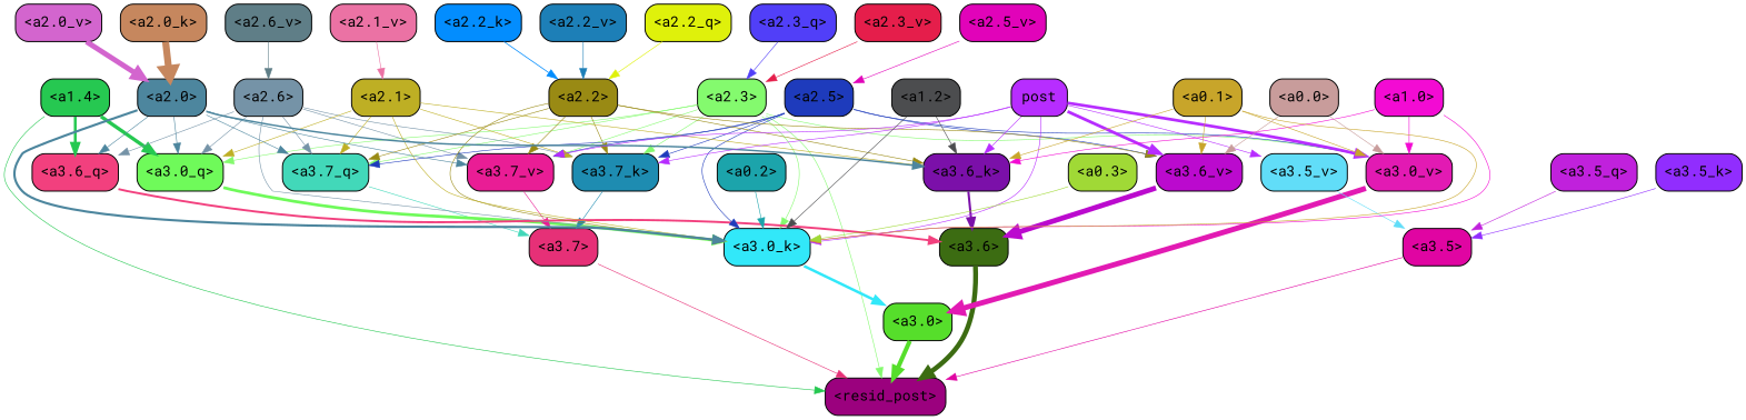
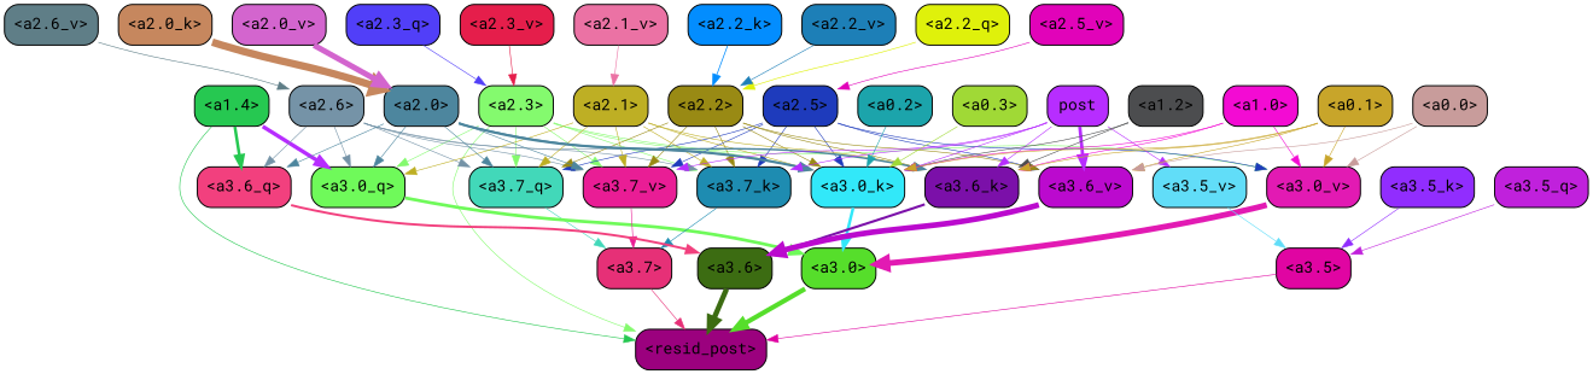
  strict digraph {
    fontname="Roboto Mono"
    splines=true
    node [color=black fontname="Roboto Mono" shape=box style="filled, rounded"]
    edge [color="#84fa6e" fontname="Roboto Mono" penwidth=0.6]
    "<a3.7>" [fillcolor="#e63077"]
    "<resid_post>" [fillcolor="#9b017e"]
    "<a3.6>" [fillcolor="#3c6c12"]
    "<a3.5>" [fillcolor="#e005a2"]
    "<a3.0>" [fillcolor="#56de2b"]
    "<a2.3>" [fillcolor="#84fa6e"]
    "<a3.7_q>" [fillcolor="#42d8b9"]
    "<a3.0_q>" [fillcolor="#6ffa5a"]
    "<a3.7_k>" [fillcolor="#1e8cb1"]
    "<a3.0_k>" [fillcolor="#32e8f9"]
    "<a3.7_v>" [fillcolor="#e91d95"]
    "<a3.0_v>" [fillcolor="#e21ab3"]
    "<a1.4>" [fillcolor="#26c851"]
    "<a3.6_q>" [fillcolor="#f2407e"]
    "<a3.5_q>" [fillcolor="#c021dc"]
    "<a3.6_k>" [fillcolor="#7b10a9"]
    "<a3.5_k>" [fillcolor="#912dfe"]
    "<a3.6_v>" [fillcolor="#bb0ace"]
    "<a3.5_v>" [fillcolor="#61ddf8"]
    "<a2.6>" [fillcolor="#7593a7"]
    "<a2.5>" [fillcolor="#1e3bbc"]
    "<a2.2>" [fillcolor="#998a14"]
    "<a2.1>" [fillcolor="#beaf24"]
    "<a2.0>" [fillcolor="#4d869e"]
    n25 [fillcolor="#b72dff" label=post]
    "<a1.2>" [fillcolor="#4c4d4f"]
    "<a1.0>" [fillcolor="#f30bd3"]
    "<a0.1>" [fillcolor="#c8a52a"]
    "<a0.3>" [fillcolor="#a0d936"]
    "<a0.2>" [fillcolor="#1ca4ab"]
    "<a0.0>" [fillcolor="#c89c9b"]
    "<a2.3_q>" [fillcolor="#513ff8"]
    "<a2.2_q>" [fillcolor="#dff10b"]
    "<a2.2_k>" [fillcolor="#038dfe"]
    "<a2.0_k>" [fillcolor="#c6875e"]
    "<a2.6_v>" [fillcolor="#5f7e87"]
    "<a2.5_v>" [fillcolor="#e103b9"]
    "<a2.3_v>" [fillcolor="#e51e4b"]
    "<a2.2_v>" [fillcolor="#1d7fb7"]
    "<a2.1_v>" [fillcolor="#eb72a4"]
    "<a2.0_v>" [fillcolor="#d365ce"]
    "<a3.7>" -> "<resid_post>" [color="#e63077"]
    "<a3.6>" -> "<resid_post>" [color="#3c6c12" penwidth=4.670643210411072]
    "<a3.5>" -> "<resid_post>" [color="#e005a2"]
    "<a3.0>" -> "<resid_post>" [color="#56de2b" penwidth=4.246885180473328]
    "<a2.3>" -> "<resid_post>"
    "<a2.3>" -> "<a3.7_q>"
    "<a2.3>" -> "<a3.0_q>"
    "<a2.3>" -> "<a3.7_k>"
    "<a2.3>" -> "<a3.0_k>"
    "<a2.3>" -> "<a3.7_v>"
    "<a2.3>" -> "<a3.0_v>"
    "<a3.7_q>" -> "<a3.7>" [color="#42d8b9"]
-   "<a3.0_q>" -> "<a3.0_k>" [color="#6ffa5a" penwidth=2.8638100624084473]
+   "<a3.0_q>" -> "<a3.0>" [color="#6ffa5a" penwidth=2.8638100624084473]
    "<a3.7_k>" -> "<a3.7>" [color="#1e8cb1"]
    "<a3.0_k>" -> "<a3.0>" [color="#32e8f9" penwidth=2.6274144649505615]
    "<a3.7_v>" -> "<a3.7>" [color="#e91d95"]
    "<a3.0_v>" -> "<a3.0>" [color="#e21ab3" penwidth=5.188832879066467]
    "<a1.4>" -> "<resid_post>" [color="#26c851"]
-   "<a1.4>" -> "<a3.0_q>" [color="#26c851" penwidth=3.477886103093624]
+   "<a1.4>" -> "<a3.0_q>" [color="#b72dff" penwidth=3.477886103093624]
    "<a1.4>" -> "<a3.6_q>" [color="#26c851" penwidth=2.6487714648246765]
    "<a3.6_q>" -> "<a3.6>" [color="#f2407e" penwidth=2.03758105635643]
    "<a3.5_q>" -> "<a3.5>" [color="#c021dc"]
    "<a3.6_k>" -> "<a3.6>" [color="#7b10a9" penwidth=2.174198240041733]
    "<a3.5_k>" -> "<a3.5>" [color="#912dfe"]
    "<a3.6_v>" -> "<a3.6>" [color="#bb0ace" penwidth=5.002329230308533]
    "<a3.5_v>" -> "<a3.5>" [color="#61ddf8"]
    "<a2.6>" -> "<a3.7_q>" [color="#7593a7"]
    "<a2.6>" -> "<a3.0_q>" [color="#7593a7"]
    "<a2.6>" -> "<a3.7_k>" [color="#7593a7"]
    "<a2.6>" -> "<a3.0_k>" [color="#7593a7"]
    "<a2.6>" -> "<a3.7_v>" [color="#7593a7"]
    "<a2.6>" -> "<a3.6_q>" [color="#7593a7"]
    "<a2.5>" -> "<a3.7_q>" [color="#1e3bbc"]
    "<a2.5>" -> "<a3.7_k>" [color="#1e3bbc"]
    "<a2.5>" -> "<a3.0_k>" [color="#1e3bbc"]
    "<a2.5>" -> "<a3.7_v>" [color="#1e3bbc"]
    "<a2.5>" -> "<a3.0_v>" [color="#1e3bbc"]
    "<a2.5>" -> "<a3.6_v>" [color="#1e3bbc"]
    "<a2.2>" -> "<a3.7_q>" [color="#998a14"]
    "<a2.2>" -> "<a3.7_k>" [color="#998a14"]
    "<a2.2>" -> "<a3.0_k>" [color="#998a14"]
    "<a2.2>" -> "<a3.7_v>" [color="#998a14"]
    "<a2.2>" -> "<a3.6_k>" [color="#998a14"]
    "<a2.2>" -> "<a3.6_v>" [color="#998a14"]
    "<a2.1>" -> "<a3.7_q>" [color="#beaf24"]
    "<a2.1>" -> "<a3.0_q>" [color="#beaf24"]
    "<a2.1>" -> "<a3.7_k>" [color="#beaf24"]
    "<a2.1>" -> "<a3.0_k>" [color="#beaf24"]
+   "<a2.1>" -> "<a3.7_v>" [color="#beaf24"]
    "<a2.1>" -> "<a3.6_k>" [color="#beaf24"]
    "<a2.0>" -> "<a3.7_q>" [color="#4d869e"]
    "<a2.0>" -> "<a3.0_q>" [color="#4d869e"]
    "<a2.0>" -> "<a3.0_k>" [color="#4d869e" penwidth=2.23091459274292]
    "<a2.0>" -> "<a3.7_v>" [color="#4d869e"]
    "<a2.0>" -> "<a3.6_q>" [color="#4d869e"]
    "<a2.0>" -> "<a3.6_k>" [color="#4d869e" penwidth=1.5417278409004211]
    n25 -> "<a3.7_k>" [color="#b72dff"]
    n25 -> "<a3.0_k>" [color="#b72dff"]
    n25 -> "<a3.7_v>" [color="#b72dff"]
-   n25 -> "<a3.0_v>" [color="#b72dff" penwidth=2.8577730655670166]
    n25 -> "<a3.6_k>" [color="#b72dff"]
    n25 -> "<a3.6_v>" [color="#b72dff" penwidth=2.9511587619781494]
    n25 -> "<a3.5_v>" [color="#b72dff"]
    "<a1.2>" -> "<a3.0_k>" [color="#4c4d4f"]
    "<a1.2>" -> "<a3.6_k>" [color="#4c4d4f"]
    "<a1.0>" -> "<a3.0_k>" [color="#f30bd3"]
    "<a1.0>" -> "<a3.0_v>" [color="#f30bd3"]
    "<a1.0>" -> "<a3.6_k>" [color="#f30bd3"]
    "<a0.1>" -> "<a3.0_k>" [color="#c8a52a"]
    "<a0.1>" -> "<a3.0_v>" [color="#c8a52a"]
    "<a0.1>" -> "<a3.6_k>" [color="#c8a52a"]
    "<a0.1>" -> "<a3.6_v>" [color="#c8a52a"]
    "<a0.3>" -> "<a3.0_k>" [color="#a0d936"]
    "<a0.2>" -> "<a3.0_k>" [color="#1ca4ab"]
    "<a0.0>" -> "<a3.0_v>" [color="#c89c9b"]
    "<a0.0>" -> "<a3.6_v>" [color="#c89c9b"]
    "<a2.3_q>" -> "<a2.3>" [color="#513ff8"]
    "<a2.2_q>" -> "<a2.2>" [color="#dff10b" penwidth=0.6407594680786133]
    "<a2.2_k>" -> "<a2.2>" [color="#038dfe" penwidth=0.7811911106109619]
    "<a2.0_k>" -> "<a2.0>" [color="#c6875e" penwidth=6.657835483551025]
    "<a2.6_v>" -> "<a2.6>" [color="#5f7e87"]
    "<a2.5_v>" -> "<a2.5>" [color="#e103b9"]
    "<a2.3_v>" -> "<a2.3>" [color="#e51e4b"]
    "<a2.2_v>" -> "<a2.2>" [color="#1d7fb7"]
    "<a2.1_v>" -> "<a2.1>" [color="#eb72a4"]
    "<a2.0_v>" -> "<a2.0>" [color="#d365ce" penwidth=5.070239782333374]
  }
